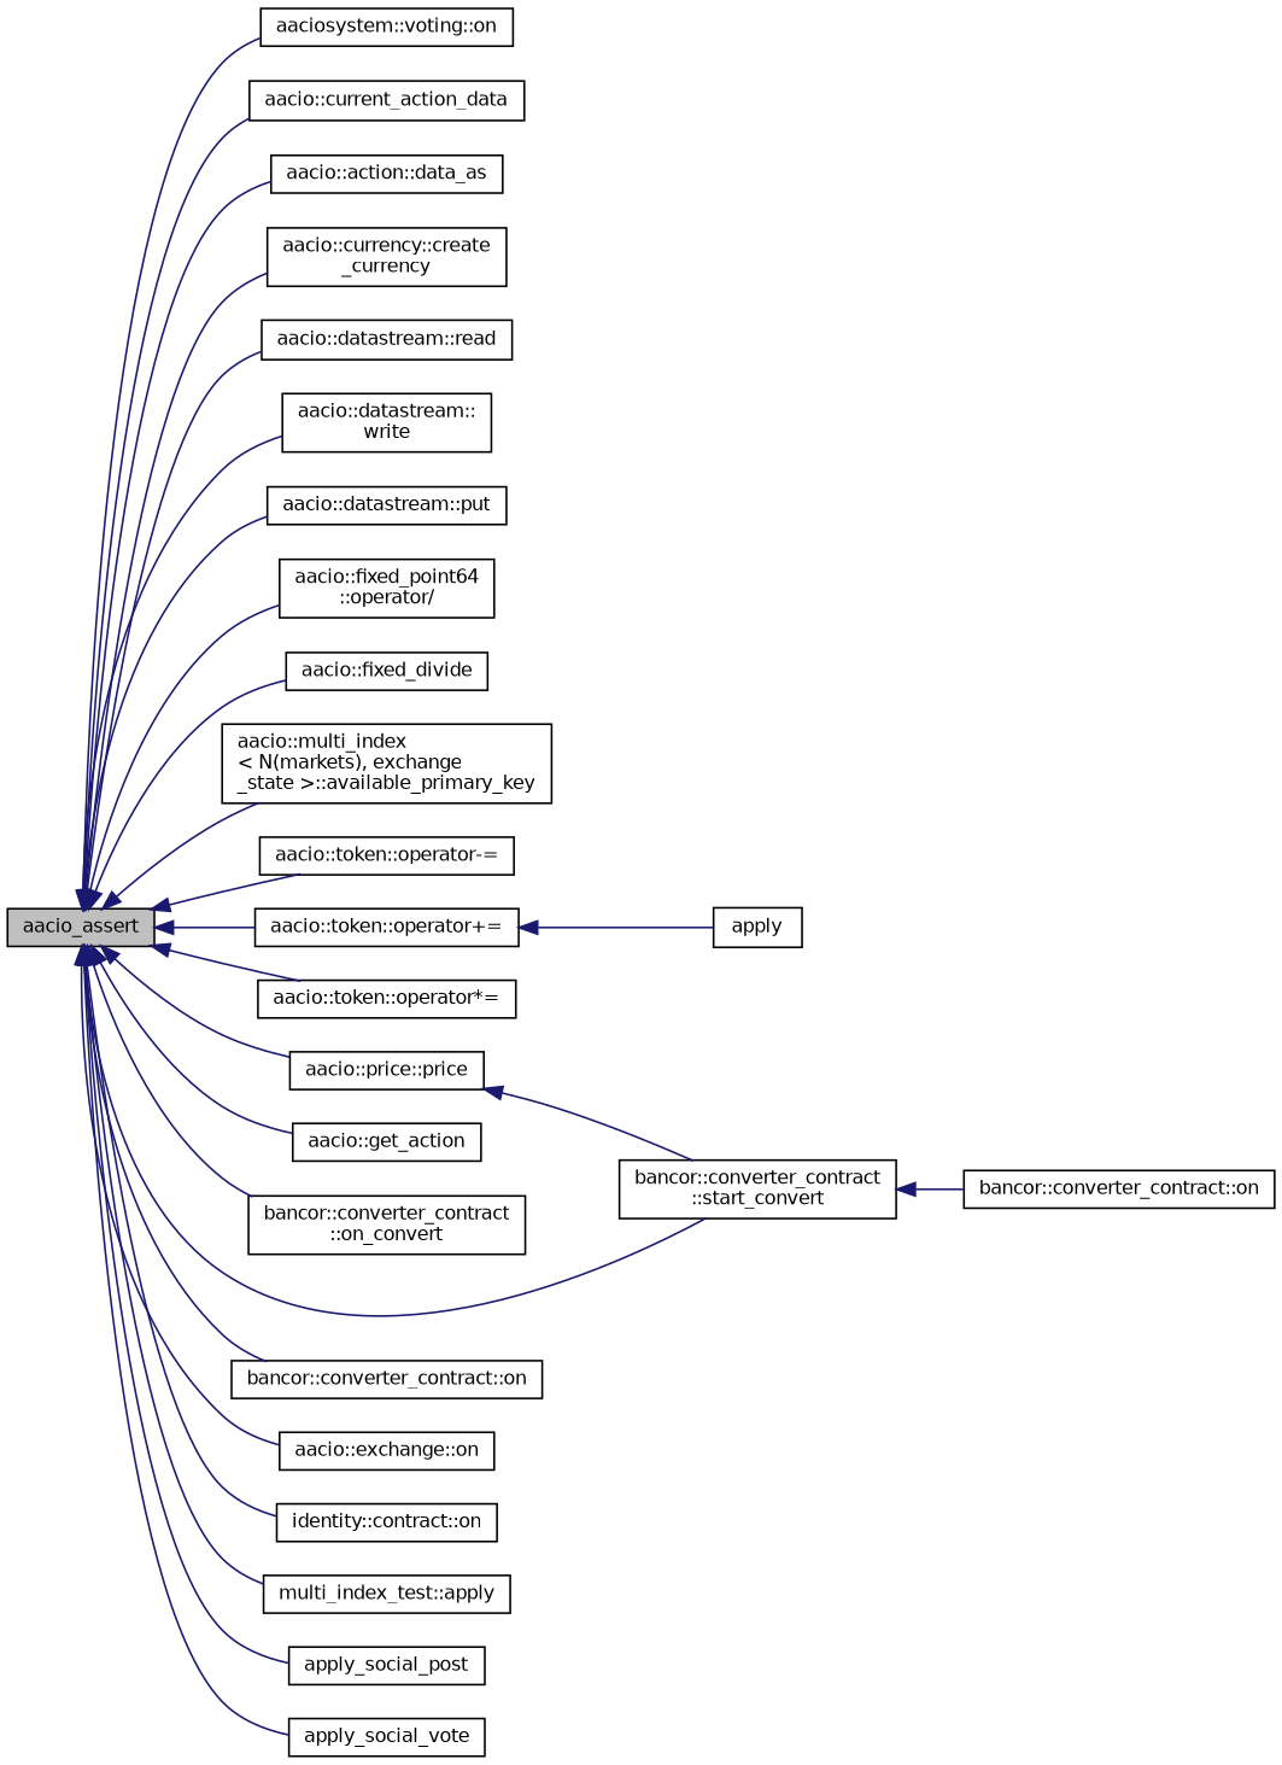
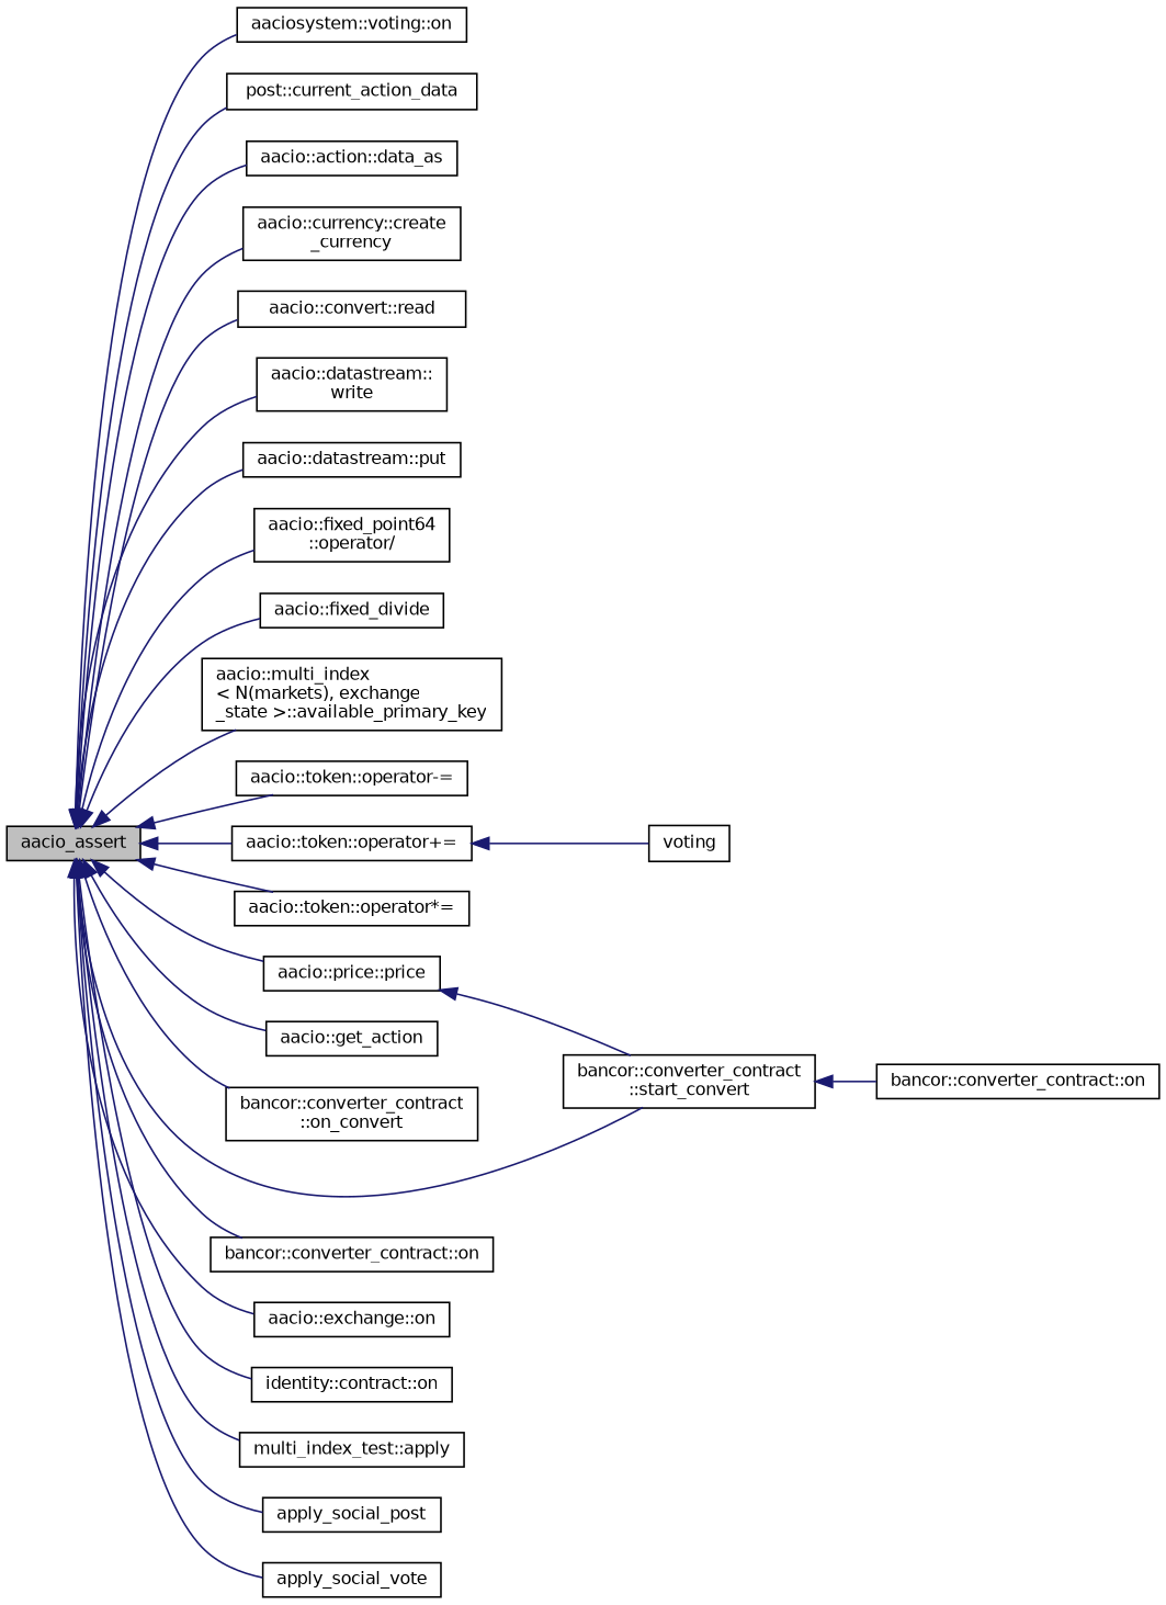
  digraph {
    rankdir=LR
    node [color=black fillcolor=white fontname=Helvetica fontsize=10 shape=record style=filled]
    edge [color=midnightblue dir=back fontname=Helvetica fontsize=10 labelfontname=Helvetica labelfontsize=10 style=solid]
    n1 [fillcolor=grey75 fontcolor=black height=0.2 label=aacio_assert width=0.4]
    n2 [height=0.2 label="aaciosystem::voting::on" width=0.4]
-   n3 [height=0.2 label="aacio::current_action_data" width=0.4]
+   n3 [height=0.2 label="post::current_action_data" width=0.4]
    n4 [height=0.2 label="aacio::action::data_as" width=0.4]
    n5 [height=0.2 label="aacio::currency::create\l_currency" width=0.4]
-   n6 [height=0.2 label="aacio::datastream::read" width=0.4]
+   n6 [height=0.2 label="aacio::convert::read" width=0.4]
    n7 [height=0.2 label="aacio::datastream::\lwrite" width=0.4]
    n8 [height=0.2 label="aacio::datastream::put" width=0.4]
    n9 [height=0.2 label="aacio::fixed_point64\l::operator/" width=0.4]
    n10 [height=0.2 label="aacio::fixed_divide" width=0.4]
    n11 [height=0.2 label="aacio::multi_index\l\< N(markets), exchange\l_state \>::available_primary_key" width=0.4]
    n12 [height=0.2 label="aacio::token::operator-=" width=0.4]
    n13 [height=0.2 label="aacio::token::operator+=" width=0.4]
    n14 [height=0.2 label="aacio::token::operator*=" width=0.4]
    n15 [height=0.2 label="aacio::price::price" width=0.4]
    n16 [height=0.2 label="aacio::get_action" width=0.4]
    n17 [height=0.2 label="bancor::converter_contract\l::on_convert" width=0.4]
    n18 [height=0.2 label="bancor::converter_contract\l::start_convert" width=0.4]
    n19 [height=0.2 label="bancor::converter_contract::on" width=0.4]
    n20 [height=0.2 label="aacio::exchange::on" width=0.4]
    n21 [height=0.2 label="identity::contract::on" width=0.4]
    n22 [height=0.2 label="multi_index_test::apply" width=0.4]
    n23 [height=0.2 label=apply_social_post width=0.4]
    n24 [height=0.2 label=apply_social_vote width=0.4]
-   n25 [height=0.2 label=apply width=0.4]
+   n25 [height=0.2 label=voting width=0.4]
    n26 [height=0.2 label="bancor::converter_contract::on" width=0.4]
    n1 -> n2
    n1 -> n3
    n1 -> n4
    n1 -> n5
    n1 -> n6
    n1 -> n7
    n1 -> n8
    n1 -> n9
    n1 -> n10
    n1 -> n11
    n1 -> n12
    n1 -> n13
    n1 -> n14
    n1 -> n15
    n1 -> n16
    n1 -> n17
    n1 -> n18
    n1 -> n19
    n1 -> n20
    n1 -> n21
    n1 -> n22
    n1 -> n23
    n1 -> n24
    n13 -> n25
    n15 -> n18
    n18 -> n26
  }
